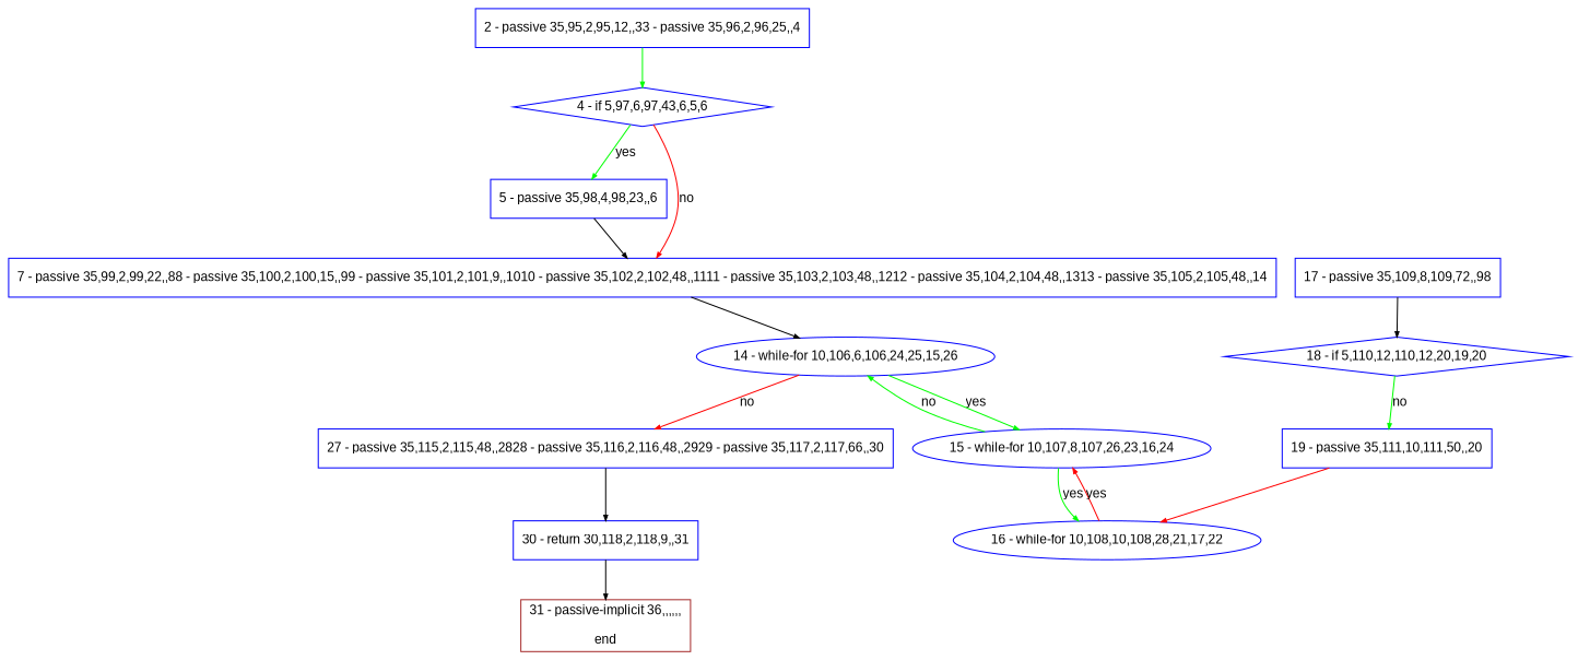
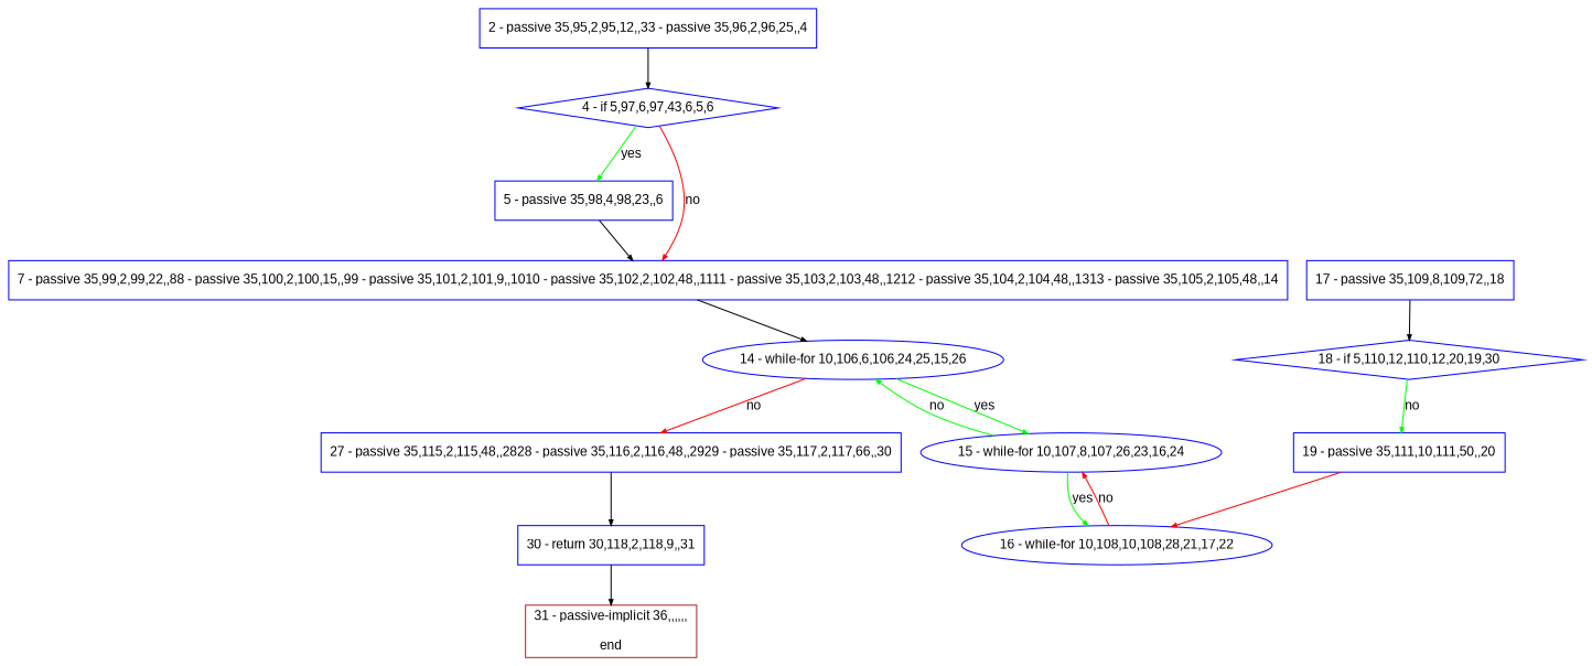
  digraph {
    bgcolor=white
    compound=true
    fillcolor="#FFFFCC"
    fontname=Arial
    fontsize=12
    pack=true
    packmode=clust
    style="rounded,filled"
    node [color="#0000ff" compound=true fillcolor="#ffffff" fixedsize=false fontname=Arial fontsize=12 node_initialized=no shape=box style=filled]
    edge [arrowhead=normal arrowsize=0.5 arrowtail=none color="#000000" compound=true dir=forward fontcolor=black fontname=Arial fontsize=12]
    n1 [label="2 - passive 35,95,2,95,12,,33 - passive 35,96,2,96,25,,4"]
    n2 [label="4 - if 5,97,6,97,43,6,5,6" shape=diamond]
    n3 [label="5 - passive 35,98,4,98,23,,6"]
    n4 [label="7 - passive 35,99,2,99,22,,88 - passive 35,100,2,100,15,,99 - passive 35,101,2,101,9,,1010 - passive 35,102,2,102,48,,1111 - passive 35,103,2,103,48,,1212 - passive 35,104,2,104,48,,1313 - passive 35,105,2,105,48,,14"]
    n5 [label="14 - while-for 10,106,6,106,24,25,15,26" shape=oval]
    n6 [label="15 - while-for 10,107,8,107,26,23,16,24" shape=oval]
    n7 [label="27 - passive 35,115,2,115,48,,2828 - passive 35,116,2,116,48,,2929 - passive 35,117,2,117,66,,30"]
    n8 [label="16 - while-for 10,108,10,108,28,21,17,22" shape=oval]
    n9 [label="30 - return 30,118,2,118,9,,31"]
    n10 [color="#a52a2a" label="31 - passive-implicit 36,,,,,,\n\nend"]
-   n11 [label="17 - passive 35,109,8,109,72,,98"]
-   n12 [label="18 - if 5,110,12,110,12,20,19,20" shape=diamond]
+   n11 [label="17 - passive 35,109,8,109,72,,18"]
+   n12 [label="18 - if 5,110,12,110,12,20,19,30" shape=diamond]
    n13 [label="19 - passive 35,111,10,111,50,,20"]
-   n1 -> n2 [color="#00ff00"]
+   n1 -> n2
    n2 -> n3 [color="#00ff00" label=yes]
    n2 -> n4 [color="#ff0000" label=no]
    n3 -> n4
    n4 -> n5
    n5 -> n6 [color="#00ff00" label=yes]
    n5 -> n7 [color="#ff0000" label=no]
    n6 -> n5 [color="#00ff00" label=no]
    n6 -> n8 [color="#00ff00" label=yes]
    n7 -> n9
-   n8 -> n6 [color="#ff0000" label=yes]
+   n8 -> n6 [color="#ff0000" label=no]
    n9 -> n10
    n11 -> n12
    n12 -> n13 [color="#00ff00" label=no]
    n13 -> n8 [color="#ff0000"]
  }
